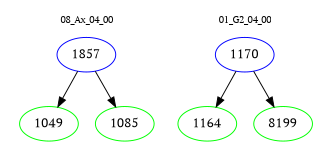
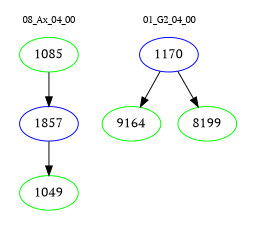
  digraph {
    fontname="PT Serif"
    node [color=green fontname="PT Serif"]
    edge [color=black fontname="PT Serif"]
    n1 [color=blue label=1857]
    n2 [label=1049]
    n3 [label=1085]
    n4 [color=blue label=1170]
-   n5 [label=1164]
+   n5 [label=9164]
    n6 [label=8199]
    subgraph cluster_1 {
      color=white
      fontsize=10
      label="08_Ax_04_00"
      n1
      n2
      n3
    }
    subgraph cluster_2 {
      color=white
      fontsize=10
      label="01_G2_04_00"
      n4
      n5
      n6
    }
    n1 -> n2
-   n1 -> n3
+   n3 -> n1
    n4 -> n5
    n4 -> n6
  }
